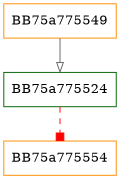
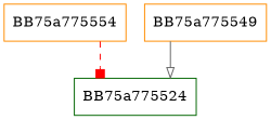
  digraph {
    splines=ortho
    node [color=darkorange shape=box]
    BB75a775524 [color=darkgreen]
    BB75a775554
    BB75a775549
-   BB75a775524 -> BB75a775554 [arrowhead=box color=red style=dashed]
+   BB75a775554 -> BB75a775524 [arrowhead=box color=red style=dashed]
    BB75a775549 -> BB75a775524 [arrowhead=onormal color=gray40 style=solid]
  }
